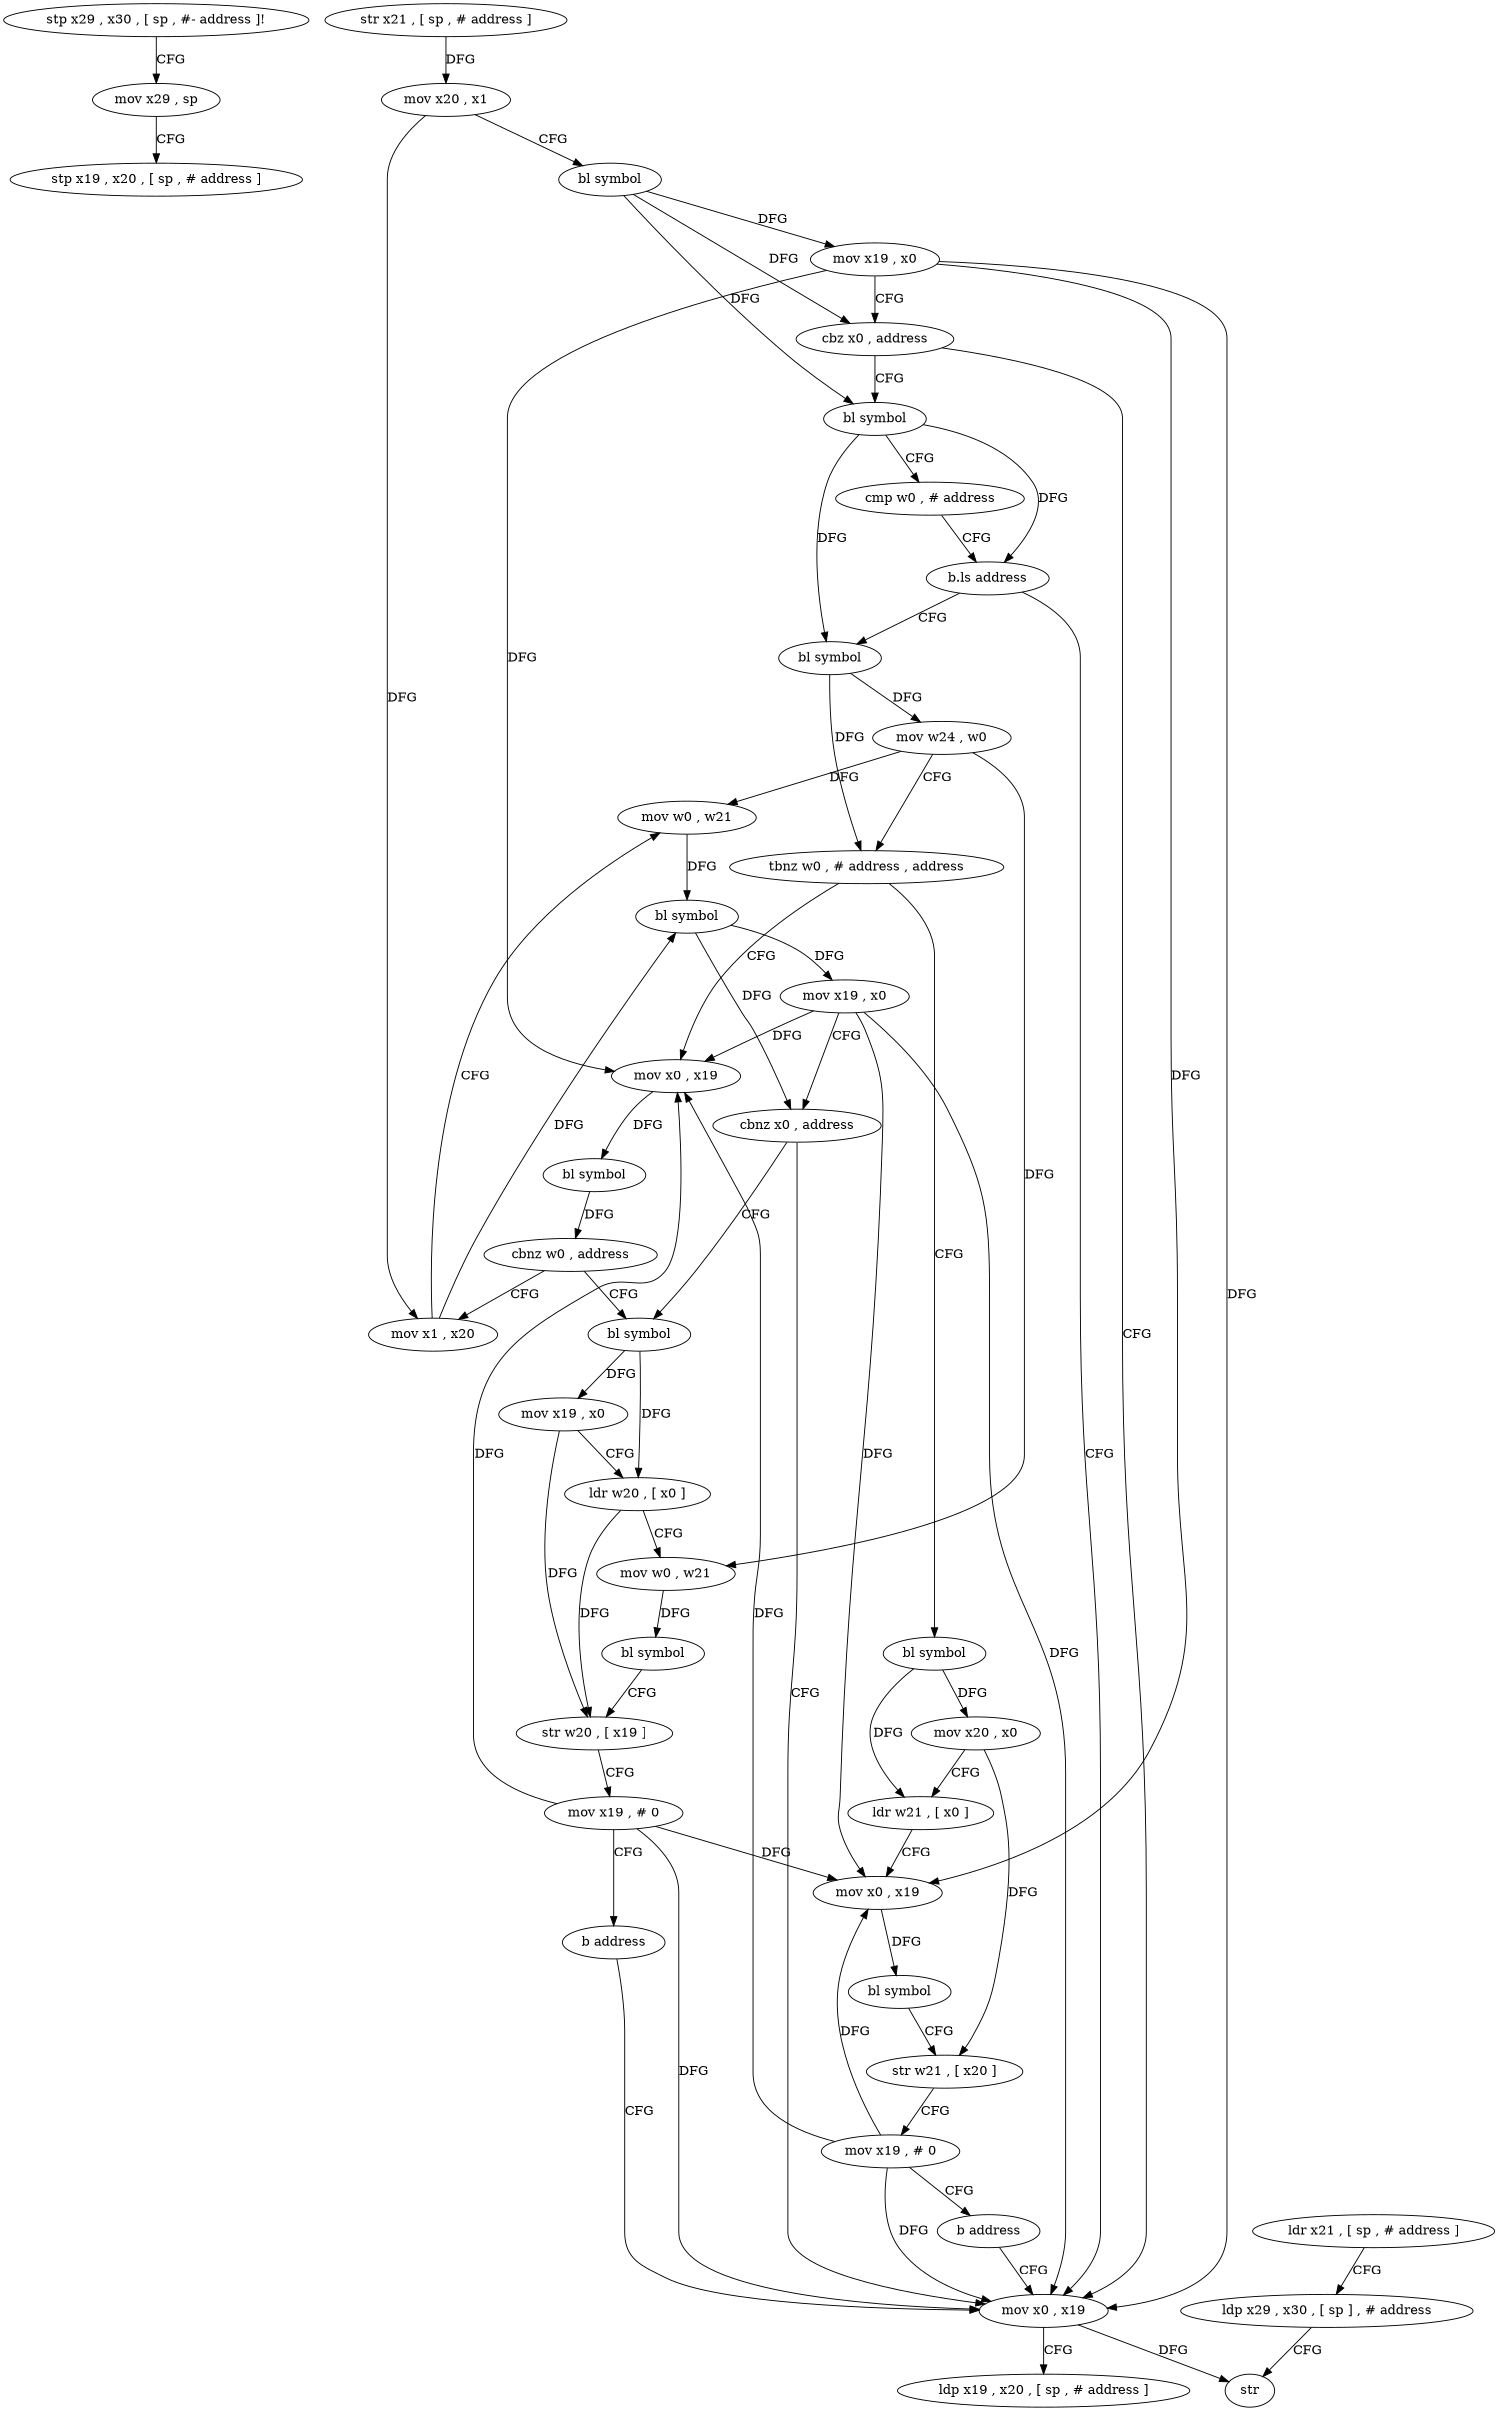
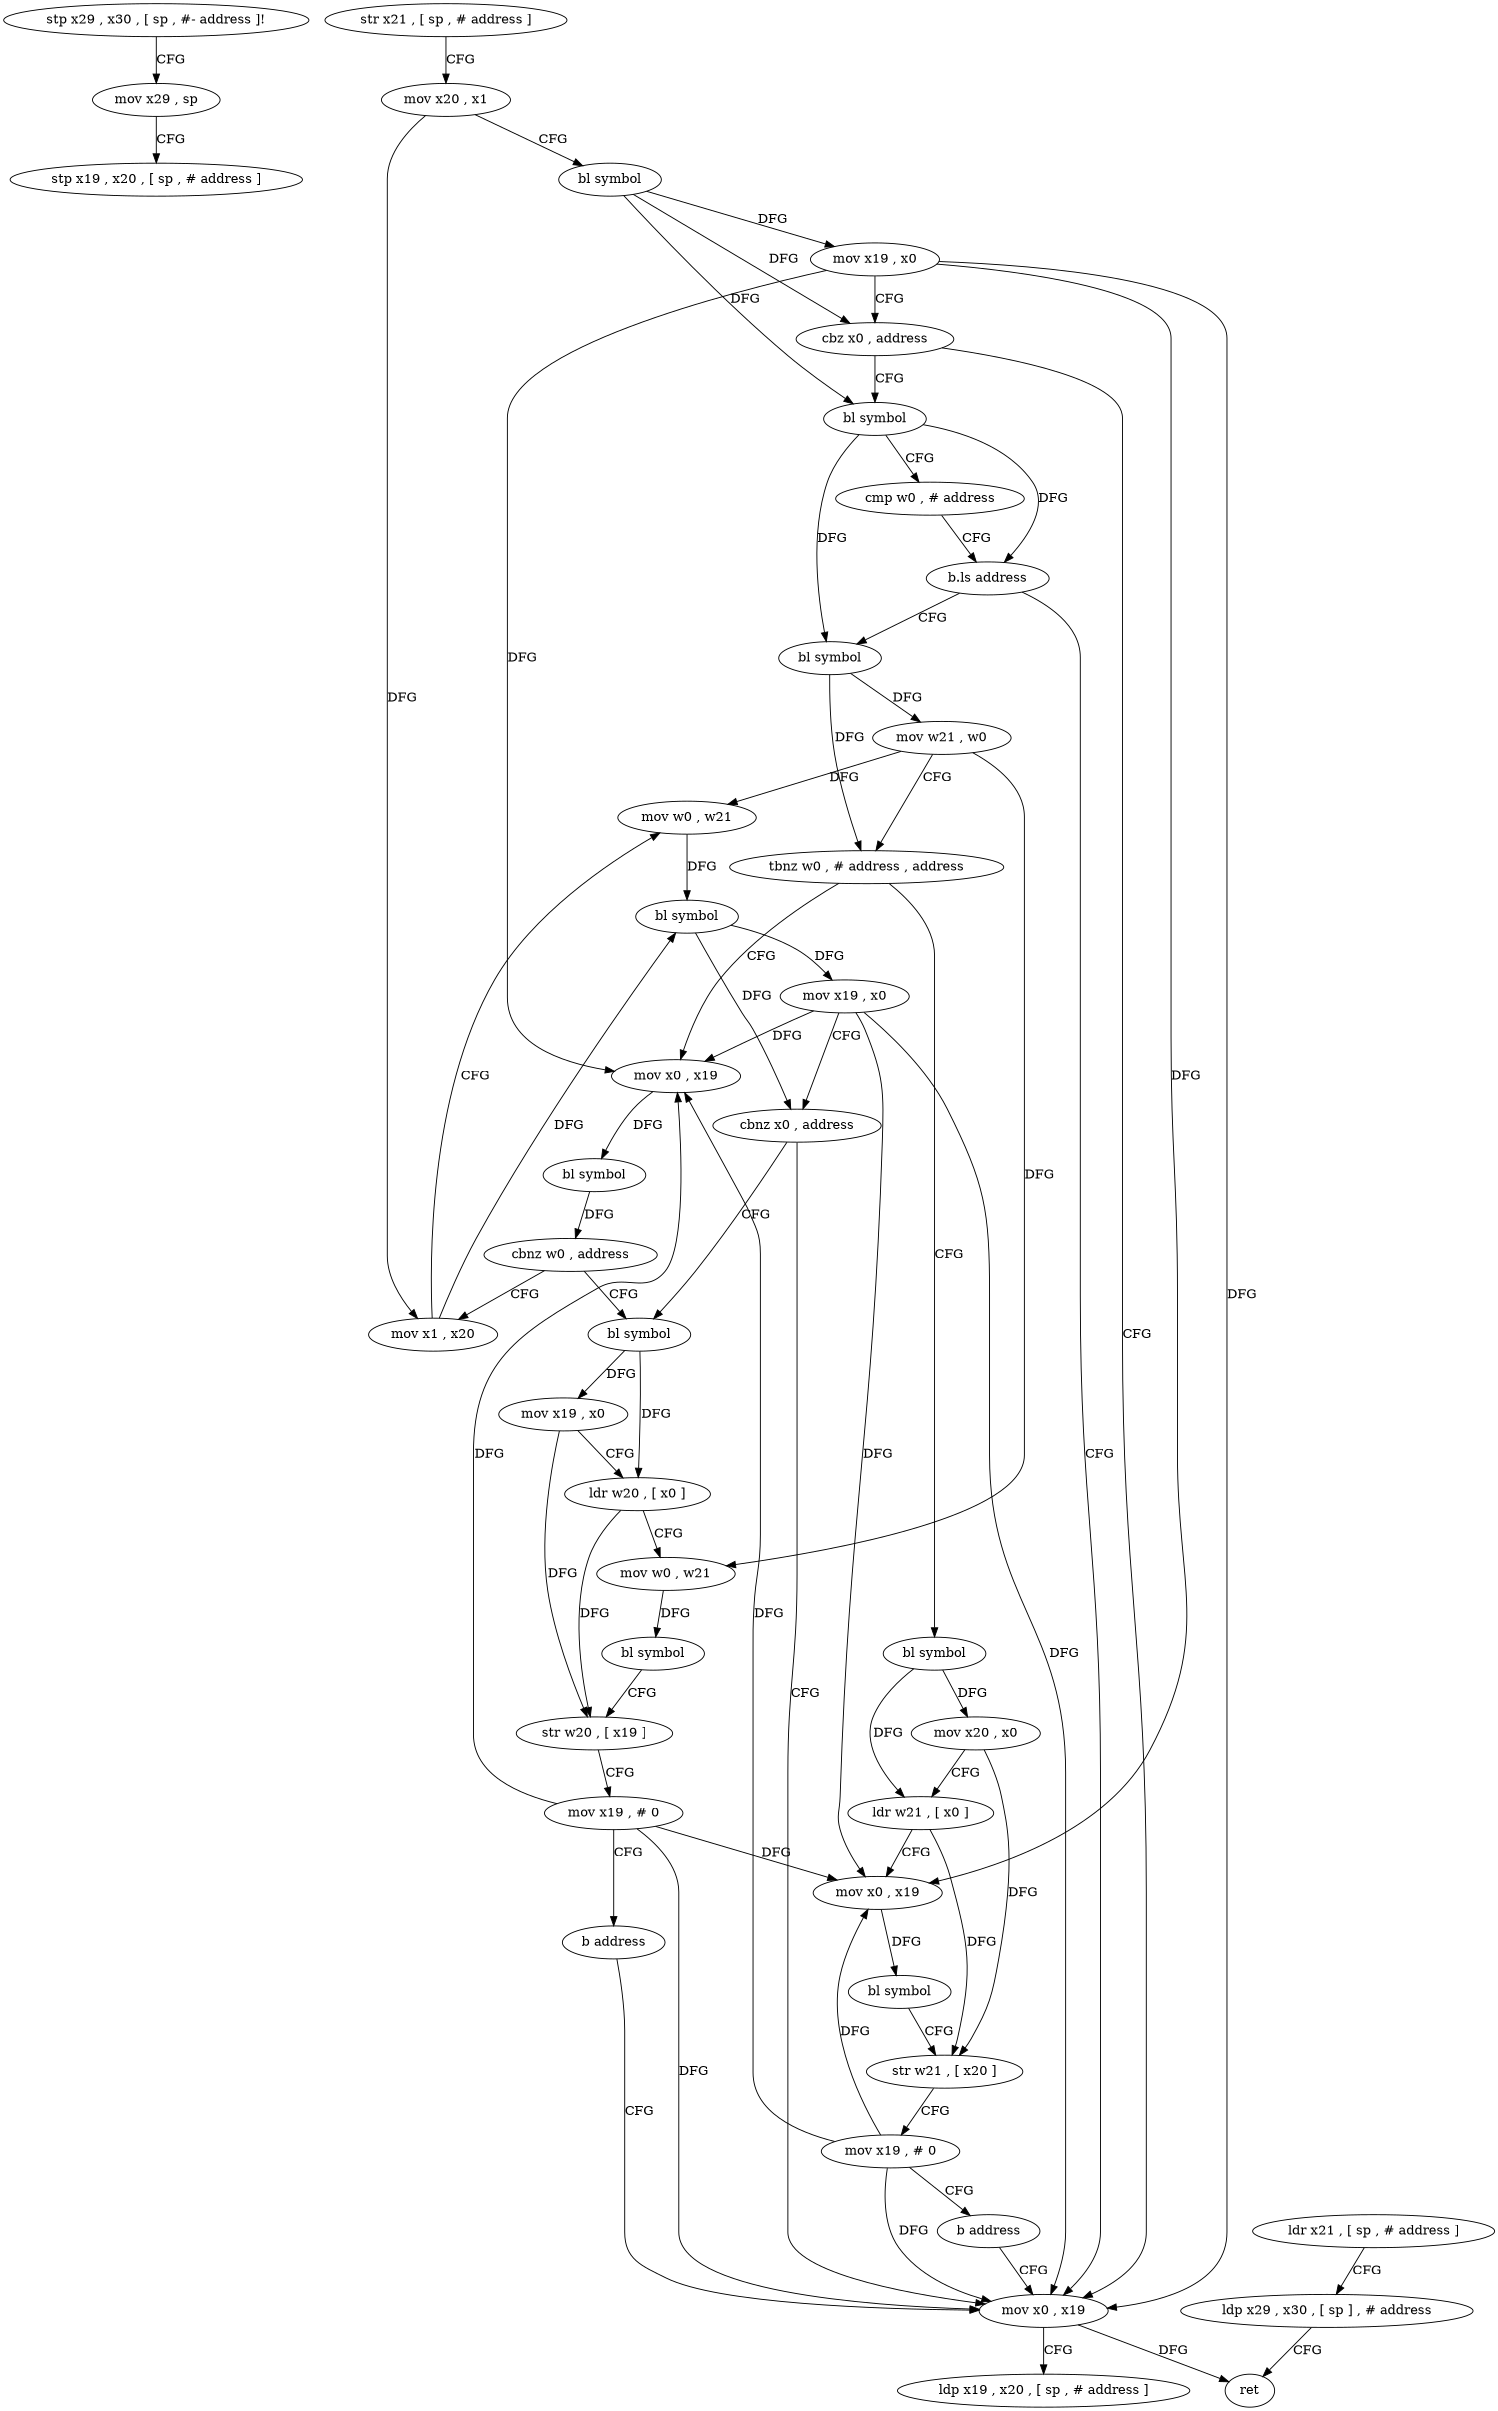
  digraph {
    n1 [label="stp x29 , x30 , [ sp , #- address ]!"]
    n2 [label="mov x29 , sp"]
    n3 [label="stp x19 , x20 , [ sp , # address ]"]
    n4 [label="str x21 , [ sp , # address ]"]
    n5 [label="mov x20 , x1"]
    n6 [label="bl symbol"]
    n7 [label="mov x1 , x20"]
    n8 [label="mov x19 , x0"]
    n9 [label="cbz x0 , address"]
    n10 [label="bl symbol"]
    n11 [label="mov w0 , w21"]
    n12 [label="bl symbol"]
    n13 [label="mov x0 , x19"]
    n14 [label="mov x0 , x19"]
    n15 [label="mov x0 , x19"]
    n16 [label="cmp w0 , # address"]
    n17 [label="b.ls address"]
    n18 [label="bl symbol"]
    n19 [label="ldp x19 , x20 , [ sp , # address ]"]
-   n20 [label=str]
+   n20 [label=ret]
    n21 [label="bl symbol"]
    n22 [label="bl symbol"]
-   n23 [label="mov w24 , w0"]
+   n23 [label="mov w21 , w0"]
    n24 [label="tbnz w0 , # address , address"]
    n25 [label="ldr x21 , [ sp , # address ]"]
    n26 [label="ldp x29 , x30 , [ sp ] , # address"]
    n27 [label="mov w0 , w21"]
    n28 [label="bl symbol"]
    n29 [label="bl symbol"]
    n30 [label="mov x20 , x0"]
    n31 [label="ldr w21 , [ x0 ]"]
    n32 [label="str w21 , [ x20 ]"]
    n33 [label="cbnz w0 , address"]
    n34 [label="mov x19 , # 0"]
    n35 [label="b address"]
    n36 [label="bl symbol"]
    n37 [label="mov x19 , x0"]
    n38 [label="ldr w20 , [ x0 ]"]
    n39 [label="str w20 , [ x19 ]"]
    n40 [label="mov x19 , x0"]
    n41 [label="cbnz x0 , address"]
    n42 [label="mov x19 , # 0"]
    n43 [label="b address"]
    n1 -> n2 [label=CFG]
    n2 -> n3 [label=CFG]
-   n4 -> n5 [label=DFG]
+   n4 -> n5 [label=CFG]
    n5 -> n6 [label=CFG]
    n5 -> n7 [label=DFG]
    n6 -> n8 [label=DFG]
    n6 -> n9 [label=DFG]
    n6 -> n10 [label=DFG]
    n7 -> n11 [label=CFG]
    n7 -> n12 [label=DFG]
    n8 -> n9 [label=CFG]
    n8 -> n13 [label=DFG]
    n8 -> n14 [label=DFG]
    n8 -> n15 [label=DFG]
    n9 -> n10 [label=CFG]
    n9 -> n13 [label=CFG]
    n10 -> n16 [label=CFG]
    n10 -> n17 [label=DFG]
    n10 -> n18 [label=DFG]
    n11 -> n12 [label=DFG]
    n12 -> n40 [label=DFG]
    n12 -> n41 [label=DFG]
    n13 -> n19 [label=CFG]
    n13 -> n20 [label=DFG]
    n14 -> n21 [label=DFG]
    n15 -> n22 [label=DFG]
    n16 -> n17 [label=CFG]
    n17 -> n13 [label=CFG]
    n17 -> n18 [label=CFG]
    n18 -> n23 [label=DFG]
    n18 -> n24 [label=DFG]
    n21 -> n33 [label=DFG]
    n22 -> n32 [label=CFG]
    n23 -> n11 [label=DFG]
    n23 -> n24 [label=CFG]
    n23 -> n27 [label=DFG]
    n24 -> n14 [label=CFG]
    n24 -> n28 [label=CFG]
    n25 -> n26 [label=CFG]
    n26 -> n20 [label=CFG]
    n27 -> n29 [label=DFG]
    n28 -> n30 [label=DFG]
    n28 -> n31 [label=DFG]
    n29 -> n39 [label=CFG]
    n30 -> n31 [label=CFG]
    n30 -> n32 [label=DFG]
    n31 -> n15 [label=CFG]
+   n31 -> n32 [label=DFG]
    n32 -> n34 [label=CFG]
    n33 -> n7 [label=CFG]
    n33 -> n36 [label=CFG]
    n34 -> n13 [label=DFG]
    n34 -> n14 [label=DFG]
    n34 -> n15 [label=DFG]
    n34 -> n35 [label=CFG]
    n35 -> n13 [label=CFG]
    n36 -> n37 [label=DFG]
    n36 -> n38 [label=DFG]
    n37 -> n38 [label=CFG]
    n37 -> n39 [label=DFG]
    n38 -> n27 [label=CFG]
    n38 -> n39 [label=DFG]
    n39 -> n42 [label=CFG]
    n40 -> n13 [label=DFG]
    n40 -> n14 [label=DFG]
    n40 -> n15 [label=DFG]
    n40 -> n41 [label=CFG]
    n41 -> n13 [label=CFG]
    n41 -> n36 [label=CFG]
    n42 -> n13 [label=DFG]
    n42 -> n14 [label=DFG]
    n42 -> n15 [label=DFG]
    n42 -> n43 [label=CFG]
    n43 -> n13 [label=CFG]
  }
